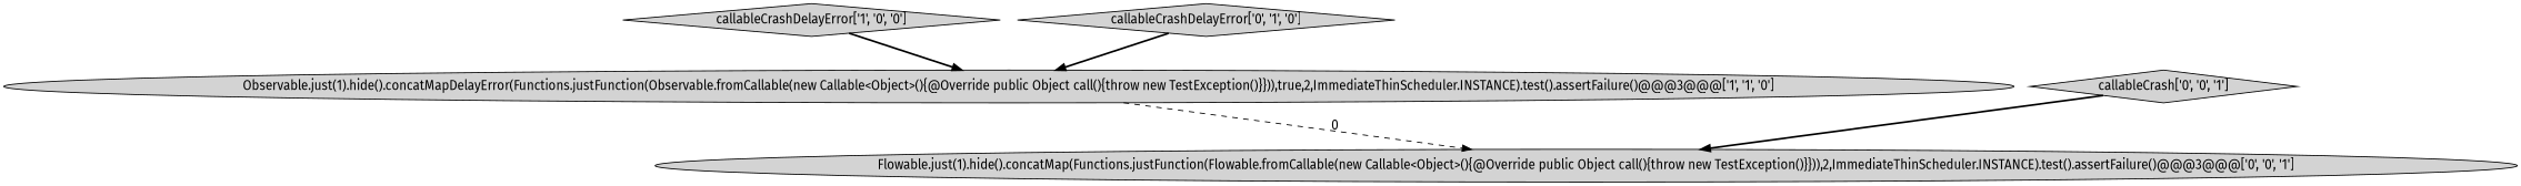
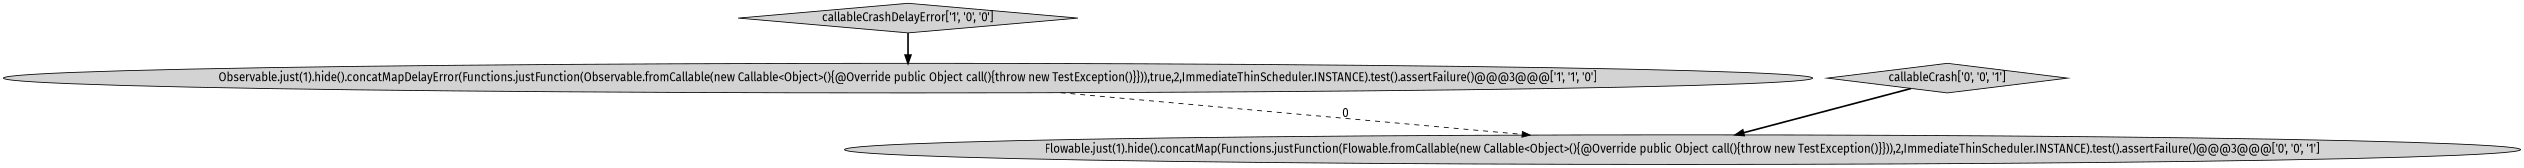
  digraph {
    fontname="Fira Sans"
    node [fillcolor=lightgray shape=diamond style=filled fontname="Fira Sans"]
    edge [style=bold fontname="Fira Sans"]
    n1 [label="callableCrashDelayError['1', '0', '0']"]
    n2 [label="Observable.just(1).hide().concatMapDelayError(Functions.justFunction(Observable.fromCallable(new Callable<Object>(){@Override public Object call(){throw new TestException()}})),true,2,ImmediateThinScheduler.INSTANCE).test().assertFailure()@@@3@@@['1', '1', '0']" shape=ellipse]
    n3 [label="Flowable.just(1).hide().concatMap(Functions.justFunction(Flowable.fromCallable(new Callable<Object>(){@Override public Object call(){throw new TestException()}})),2,ImmediateThinScheduler.INSTANCE).test().assertFailure()@@@3@@@['0', '0', '1']" shape=ellipse]
    n4 [label="callableCrash['0', '0', '1']"]
-   n5 [label="callableCrashDelayError['0', '1', '0']"]
    n1 -> n2
    n2 -> n3 [label=0 style=dashed]
    n4 -> n3
-   n5 -> n2
  }
